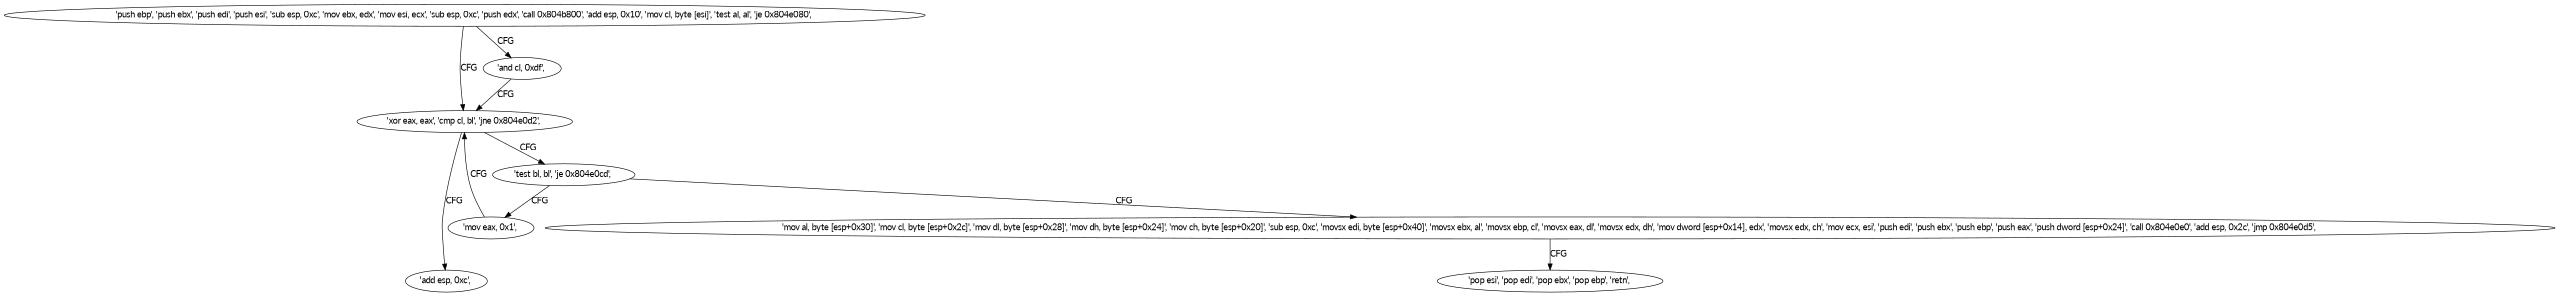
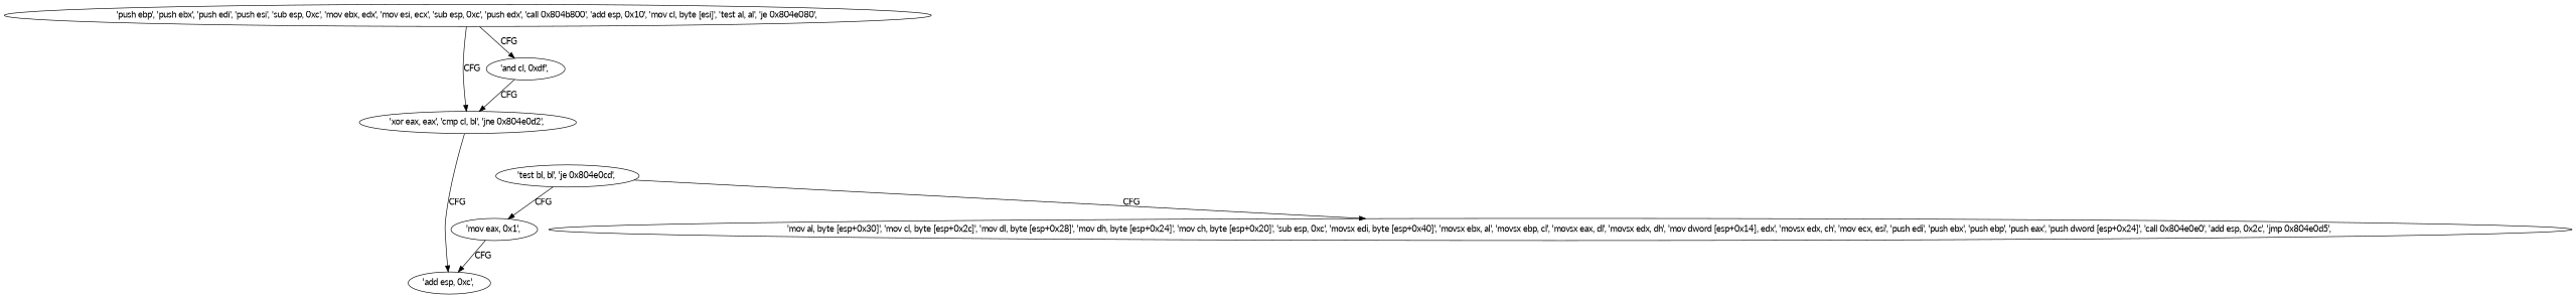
  digraph {
    fontname=Lato
    node [fontname=Lato]
    edge [fontname=Lato]
    n1 [label="'push ebp', 'push ebx', 'push edi', 'push esi', 'sub esp, 0xc', 'mov ebx, edx', 'mov esi, ecx', 'sub esp, 0xc', 'push edx', 'call 0x804b800', 'add esp, 0x10', 'mov cl, byte [esi]', 'test al, al', 'je 0x804e080', "]
    n2 [label="'xor eax, eax', 'cmp cl, bl', 'jne 0x804e0d2', "]
    n3 [label="'and cl, 0xdf', "]
    n4 [label="'add esp, 0xc', "]
    n5 [label="'test bl, bl', 'je 0x804e0cd', "]
    n6 [label="'mov eax, 0x1', "]
    n7 [label="'mov al, byte [esp+0x30]', 'mov cl, byte [esp+0x2c]', 'mov dl, byte [esp+0x28]', 'mov dh, byte [esp+0x24]', 'mov ch, byte [esp+0x20]', 'sub esp, 0xc', 'movsx edi, byte [esp+0x40]', 'movsx ebx, al', 'movsx ebp, cl', 'movsx eax, dl', 'movsx edx, dh', 'mov dword [esp+0x14], edx', 'movsx edx, ch', 'mov ecx, esi', 'push edi', 'push ebx', 'push ebp', 'push eax', 'push dword [esp+0x24]', 'call 0x804e0e0', 'add esp, 0x2c', 'jmp 0x804e0d5', "]
-   n8 [label="'pop esi', 'pop edi', 'pop ebx', 'pop ebp', 'retn', "]
    n1 -> n2 [label=CFG]
    n1 -> n3 [label=CFG]
    n2 -> n4 [label=CFG]
-   n2 -> n5 [label=CFG]
    n3 -> n2 [label=CFG]
    n5 -> n6 [label=CFG]
    n5 -> n7 [label=CFG]
-   n6 -> n2 [label=CFG]
-   n7 -> n8 [label=CFG]
+   n6 -> n4 [label=CFG]
  }
